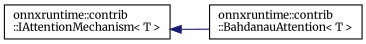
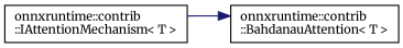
  digraph {
    rankdir=LR
    fontname=Merriweather
    node [color=black fillcolor=white fontname=Merriweather fontsize=10 shape=record style=filled]
    n1 [height=0.2 label="onnxruntime::contrib\l::IAttentionMechanism\< T \>" width=0.4]
    n2 [height=0.2 label="onnxruntime::contrib\l::BahdanauAttention\< T \>" width=0.4]
-   n1 -> n2 [color=midnightblue dir=back fontname=Merriweather fontsize=10 labelfontname=Helvetica labelfontsize=10 style=solid]
+   n2 -> n1 [color=midnightblue dir=back fontname=Merriweather fontsize=10 labelfontname=Helvetica labelfontsize=10 style=solid]
  }
